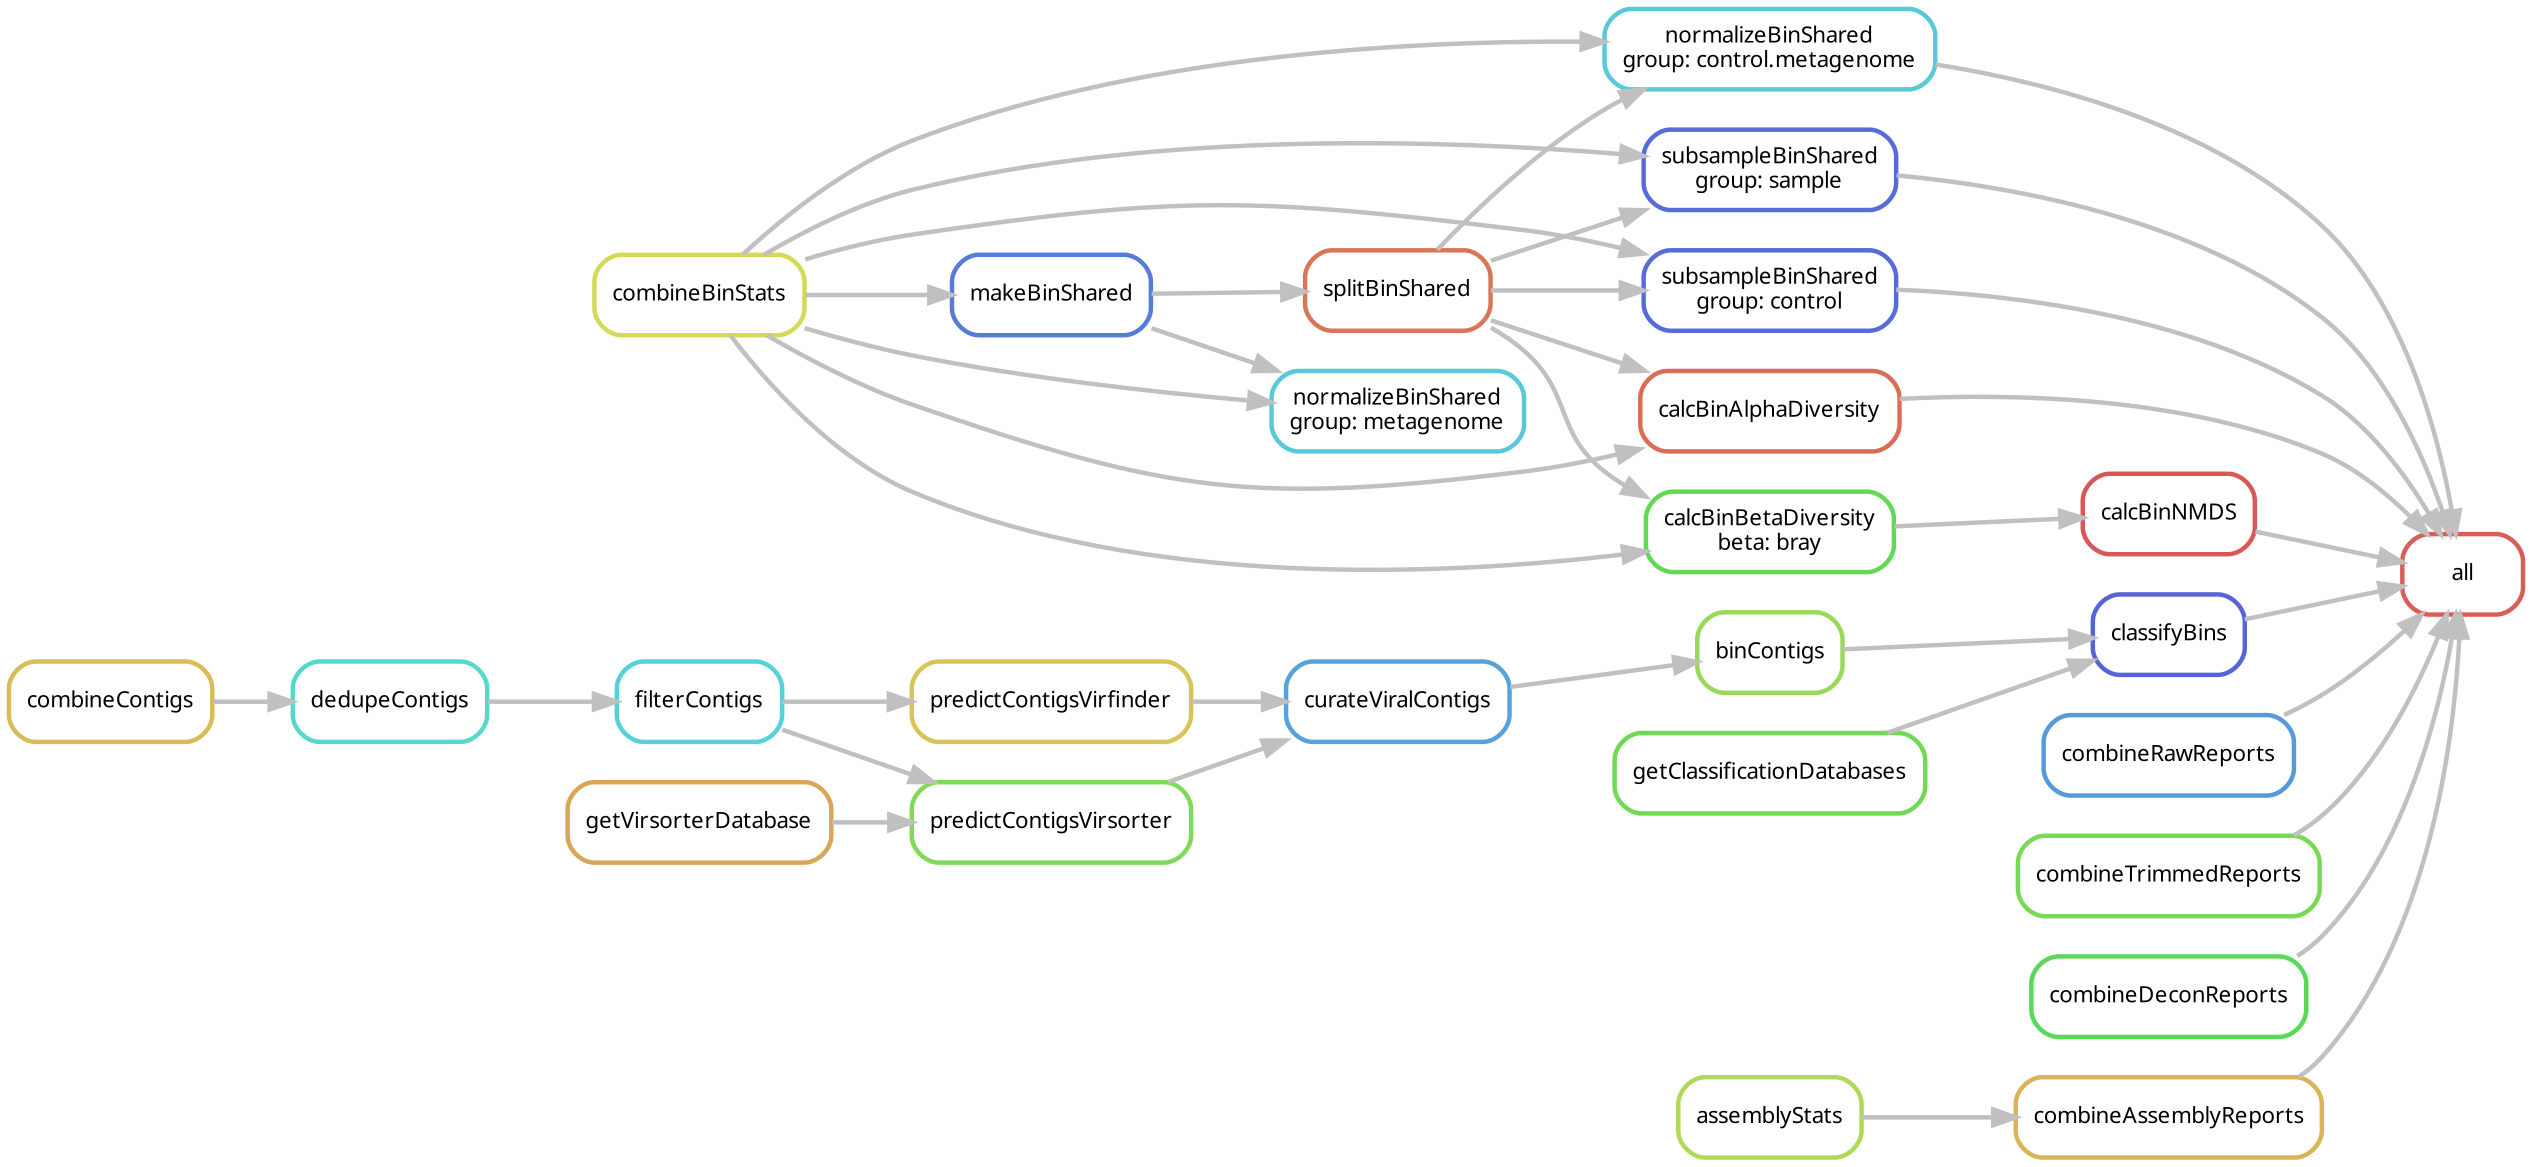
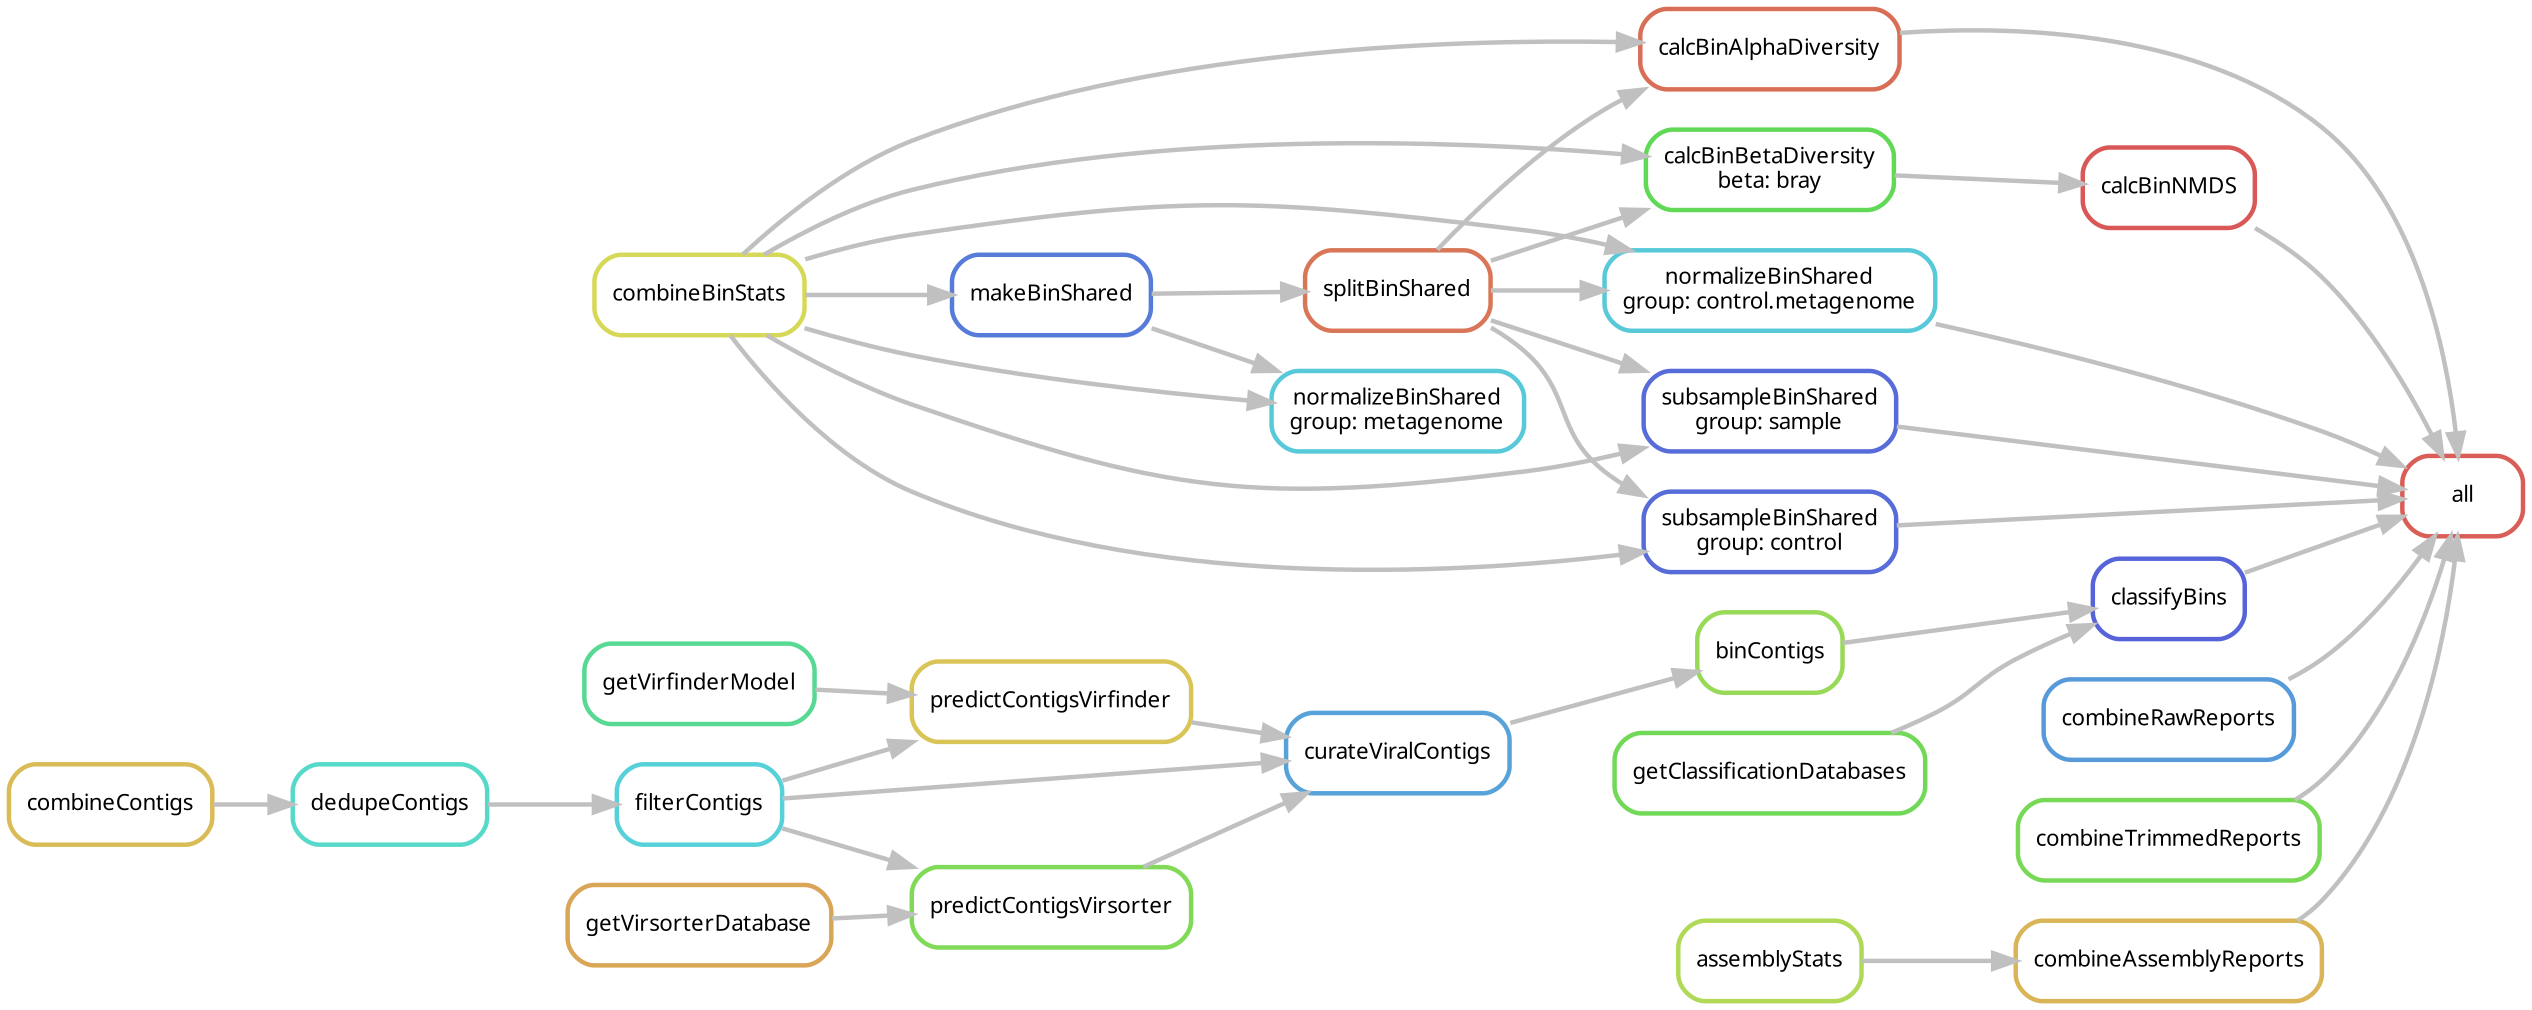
  digraph {
    bgcolor=white
    rankdir=LR
    node [color="0.52 0.6 0.85" fontname=sans fontsize=10 penwidth=2 shape=box style=rounded]
    edge [color=grey penwidth=2]
    n1 [color="0.01 0.6 0.85" label=all]
    n2 [label="normalizeBinShared\ngroup: metagenome"]
    n3 [color="0.62 0.6 0.85" label=makeBinShared]
    n4 [color="0.04 0.6 0.85" label=splitBinShared]
    n5 [label="normalizeBinShared\ngroup: control.metagenome"]
    n6 [color="0.64 0.6 0.85" label="subsampleBinShared\ngroup: sample"]
    n7 [color="0.64 0.6 0.85" label="subsampleBinShared\ngroup: control"]
    n8 [color="0.03 0.6 0.85" label=calcBinAlphaDiversity]
    n9 [color="0.32 0.6 0.85" label="calcBinBetaDiversity\nbeta: bray"]
    n10 [color="0.17 0.6 0.85" label=combineBinStats]
    n11 [color="0.00 0.6 0.85" label=calcBinNMDS]
    n12 [color="0.25 0.6 0.85" label=binContigs]
    n13 [color="0.65 0.6 0.85" label=classifyBins]
    n14 [color="0.57 0.6 0.85" label=curateViralContigs]
    n15 [color="0.51 0.6 0.85" label=filterContigs]
    n16 [color="0.28 0.6 0.85" label=predictContigsVirsorter]
    n17 [color="0.14 0.6 0.85" label=predictContigsVirfinder]
    n18 [color="0.48 0.6 0.85" label=dedupeContigs]
    n19 [color="0.13 0.6 0.85" label=combineContigs]
    n20 [color="0.10 0.6 0.85" label=getVirsorterDatabase]
+   n21 [color="0.41 0.6 0.85" label=getVirfinderModel]
    n22 [color="0.30 0.6 0.85" label=getClassificationDatabases]
    n23 [color="0.58 0.6 0.85" label=combineRawReports]
    n24 [color="0.29 0.6 0.85" label=combineTrimmedReports]
-   n25 [color="0.33 0.6 0.85" label=combineDeconReports]
    n26 [color="0.12 0.6 0.85" label=combineAssemblyReports]
    n27 [color="0.22 0.6 0.85" label=assemblyStats]
    n3 -> n2
    n3 -> n4
    n4 -> n5
    n4 -> n6
    n4 -> n7
    n4 -> n8
    n4 -> n9
    n5 -> n1
    n6 -> n1
    n7 -> n1
    n8 -> n1
    n9 -> n11
    n10 -> n2
    n10 -> n3
    n10 -> n5
    n10 -> n6
    n10 -> n7
    n10 -> n8
    n10 -> n9
    n11 -> n1
    n12 -> n13
    n13 -> n1
    n14 -> n12
+   n15 -> n14
    n15 -> n16
    n15 -> n17
    n16 -> n14
    n17 -> n14
    n18 -> n15
    n19 -> n18
    n20 -> n16
+   n21 -> n17
    n22 -> n13
    n23 -> n1
    n24 -> n1
-   n25 -> n1
    n26 -> n1
    n27 -> n26
  }
